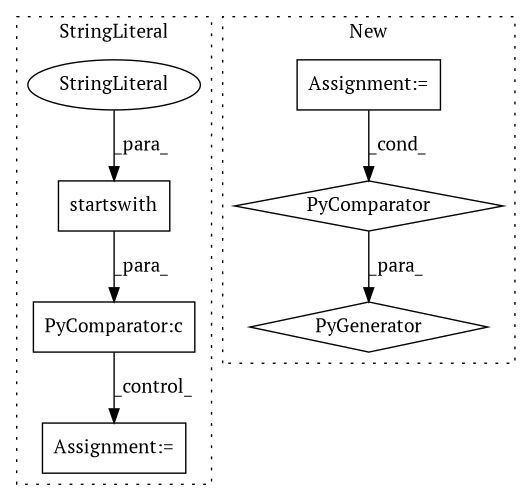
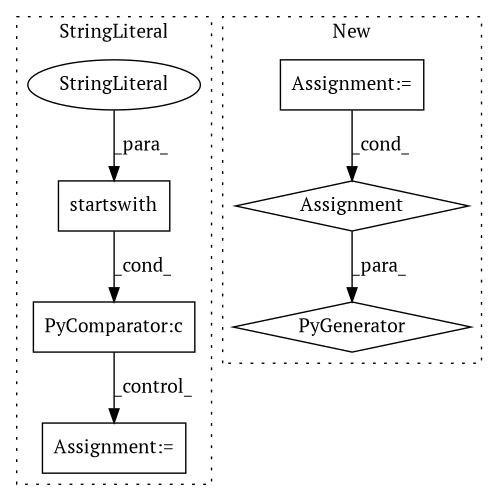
  digraph {
    fontname="PT Serif"
    node [a=7 fontname="PT Serif" l=82 s=7756 shape=box]
    edge [fontname="PT Serif"]
    n1 [a=32 l="11,1" label=startswith s="7607,7628"]
    n2 [a=45 l=10 label=StringLiteral s=7618 shape=ellipse]
    n3 [a=27 l=4 label="PyComparator:c" s=7599]
    n4 [l=1 label="Assignment:=" s=7912]
    n5 [a=107 l=177 label=PyGenerator s=7667 shape=diamond]
    n6 [label="Assignment:="]
-   n7 [a=113 label=PyComparator shape=diamond]
+   n7 [a=113 label=Assignment shape=diamond]
    subgraph cluster_1 {
      label=StringLiteral
      style=dotted
      n1
      n2
      n3
      n4
    }
    subgraph cluster_2 {
      label=New
      style=dotted
      n5
      n6
      n7
    }
-   n1 -> n3 [label=_para_]
+   n1 -> n3 [label=_cond_]
    n2 -> n1 [label=_para_]
    n3 -> n4 [label=_control_]
    n6 -> n7 [label=_cond_]
    n7 -> n5 [label=_para_]
  }
